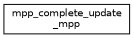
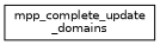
  digraph {
    rankdir=LR
-   n1 [color=black fillcolor=white fontname=Helvetica fontsize=10 height=0.2 label="mpp_complete_update\l_mpp" shape=record style=filled width=0.4]
+   n1 [color=black fillcolor=white fontname=Helvetica fontsize=10 height=0.2 label="mpp_complete_update\l_domains" shape=record style=filled width=0.4]
  }
